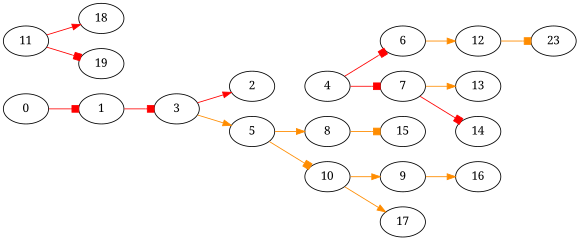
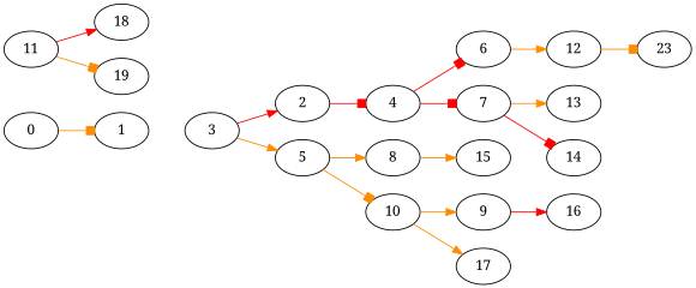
  digraph {
    fontname="Noto Serif"
    rankdir=LR
    node [Weight=4 fontname="Noto Serif"]
    edge [Weight=66 arrowhead=box color=darkorange fontname="Noto Serif"]
    0 [Weight=5]
    1 [Weight=8]
    3 [Weight=3]
    2 [Weight=10]
    4
    5 [Weight=10]
    6
    7 [Weight=2]
    8 [Weight=6]
    10 [Weight=3]
    12 [Weight=2]
    13 [Weight=2]
    14 [Weight=5]
    15 [Weight=2]
    9 [Weight=7]
    16 [Weight=8]
    17
    18 [Weight=6]
    11
    19 [Weight=2]
    n21 [label=23]
-   0 -> 1 [color=red]
-   1 -> 3 [Weight=58 color=red]
+   0 -> 1
    3 -> 2 [arrowhead=normal color=red]
    3 -> 5 [Weight=33 arrowhead=normal]
+   2 -> 4 [color=red]
    4 -> 6 [Weight=17 color=red]
    4 -> 7 [Weight=41 color=red]
    5 -> 8 [Weight=58 arrowhead=normal]
    5 -> 10 [Weight=17]
    6 -> 12 [Weight=33 arrowhead=normal]
    7 -> 13 [Weight=50 arrowhead=normal]
    7 -> 14 [Weight=75 color=red]
-   8 -> 15
+   8 -> 15 [arrowhead=normal]
    10 -> 9 [arrowhead=normal]
    10 -> 17 [Weight=25 arrowhead=normal]
    12 -> n21
-   9 -> 16 [Weight=83 arrowhead=normal]
+   9 -> 16 [Weight=83 arrowhead=normal color=red]
    11 -> 18 [Weight=33 arrowhead=normal color=red]
-   11 -> 19 [Weight=58 color=red]
+   11 -> 19 [Weight=58]
  }
